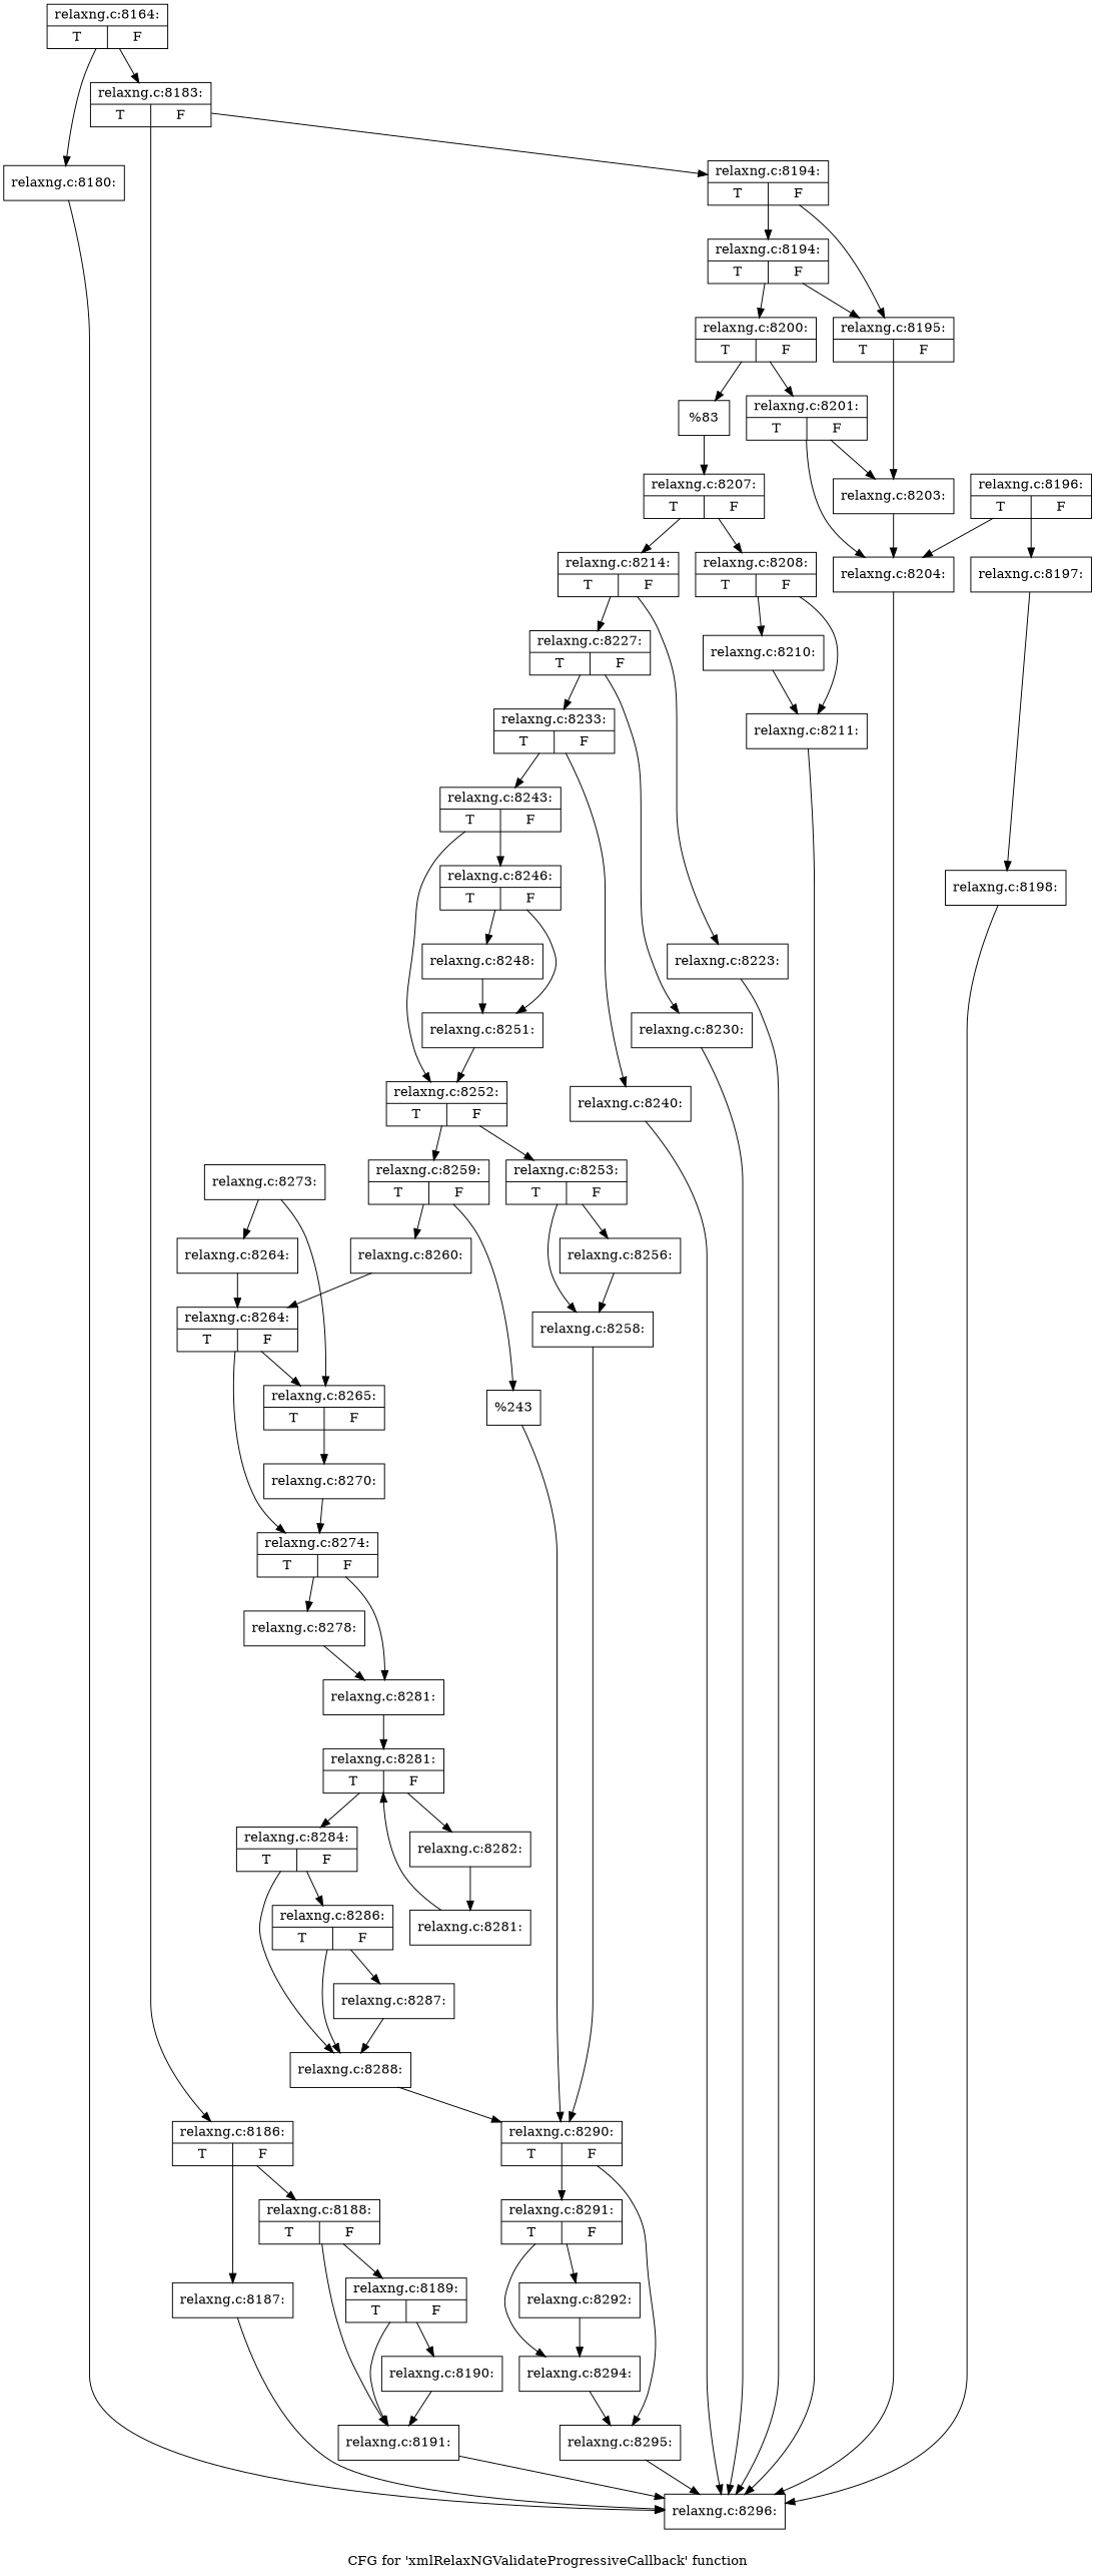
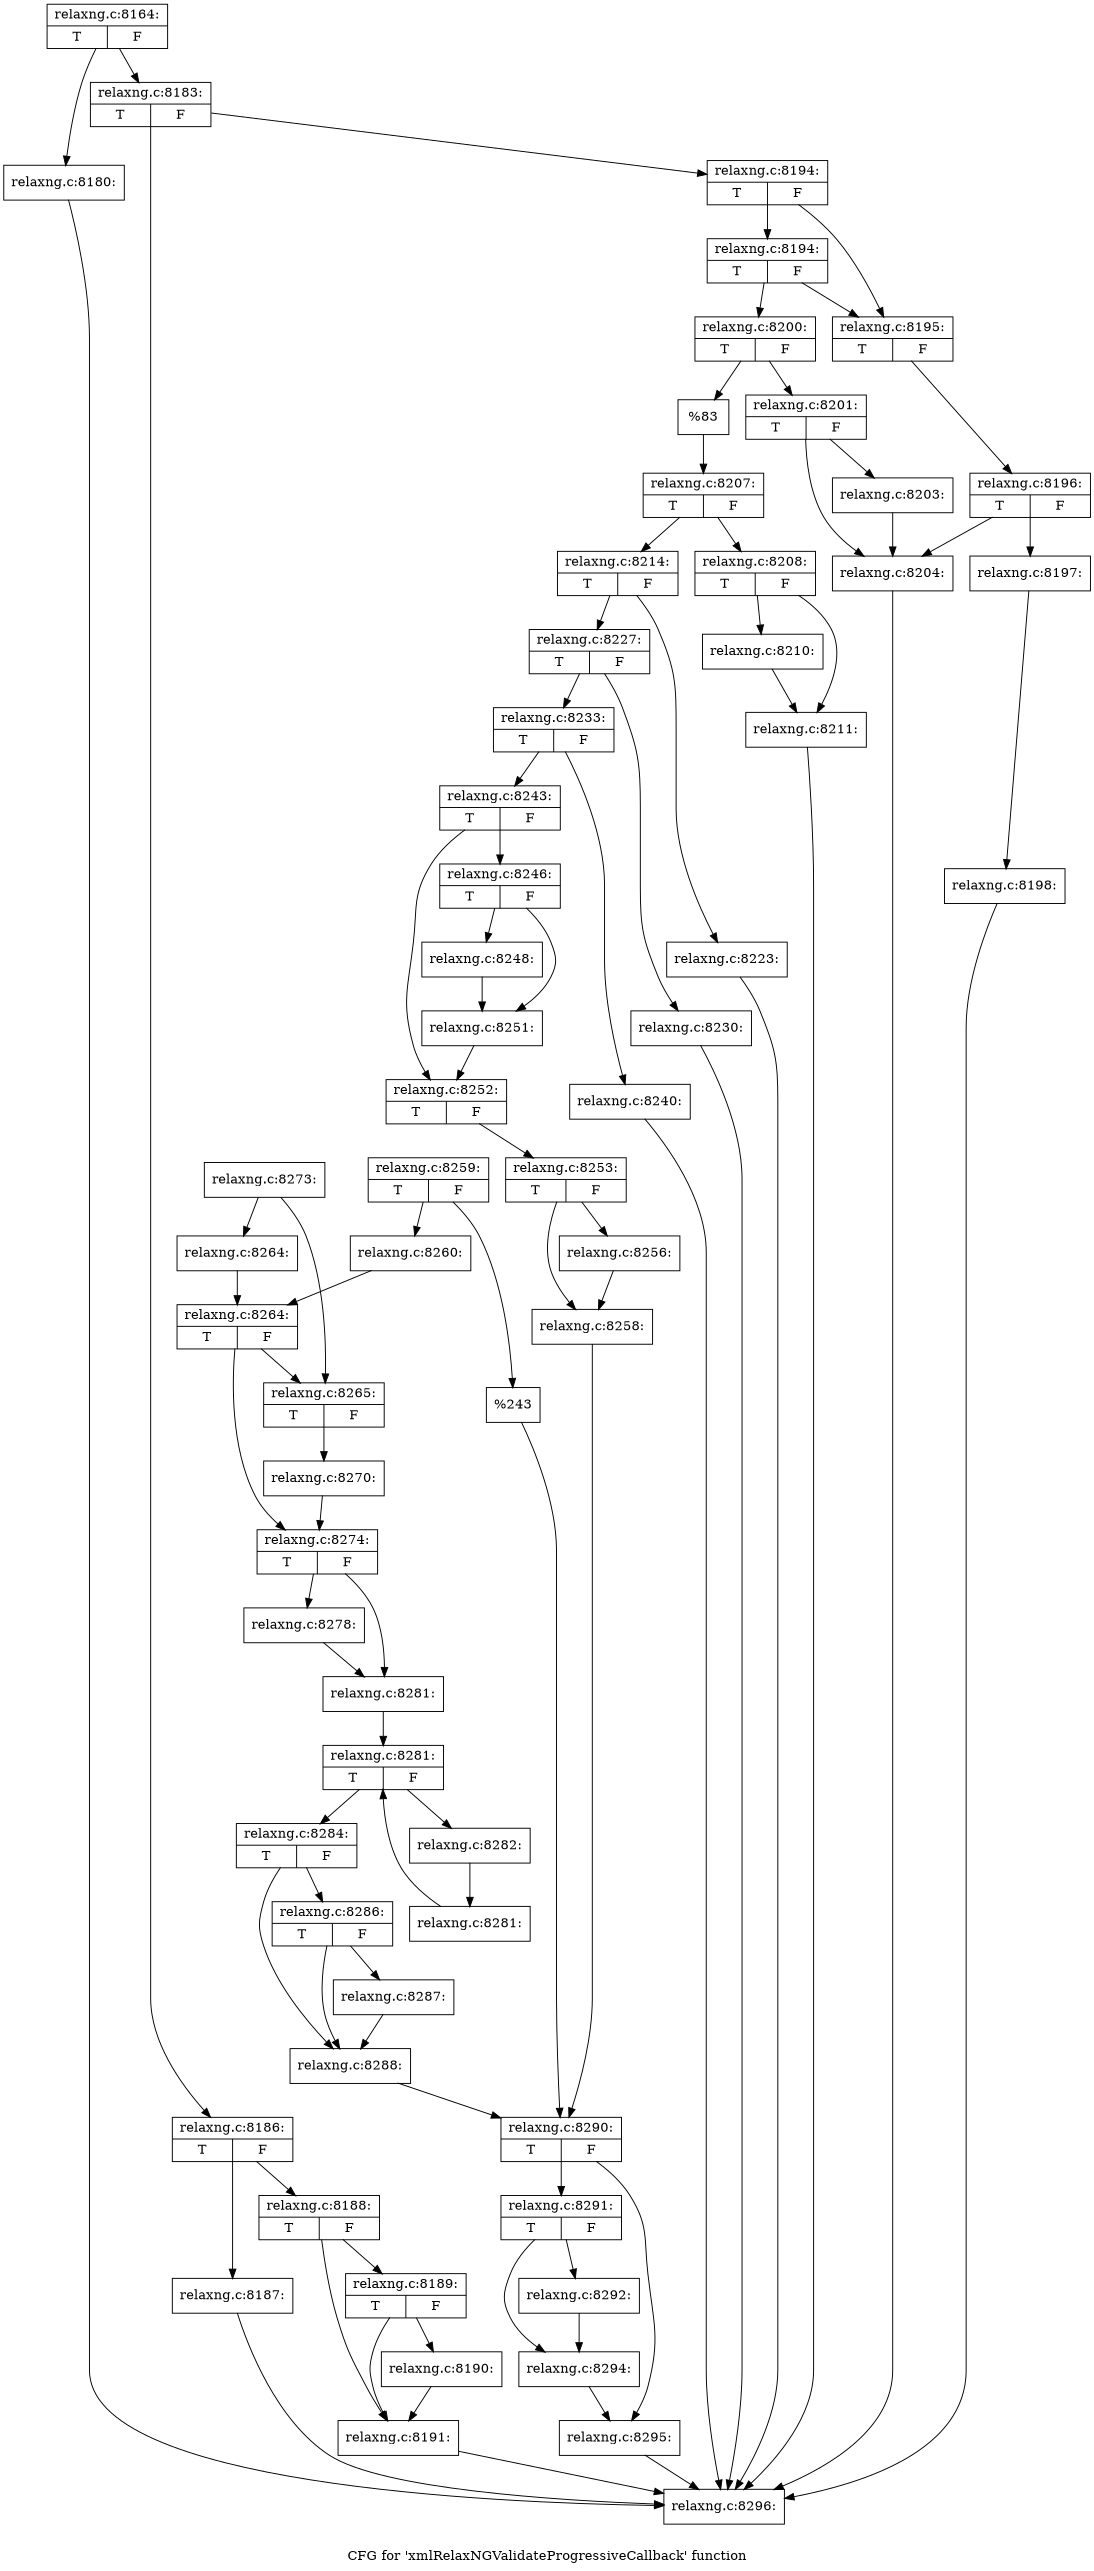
  digraph {
    label="CFG for 'xmlRelaxNGValidateProgressiveCallback' function"
    node [shape=record]
    n1 [label="{relaxng.c:8164:|{<s0>T|<s1>F}}"]
    n2 [label="{relaxng.c:8180:}"]
    n3 [label="{relaxng.c:8183:|{<s0>T|<s1>F}}"]
    n4 [label="{relaxng.c:8296:}"]
    n5 [label="{relaxng.c:8186:|{<s0>T|<s1>F}}"]
    n6 [label="{relaxng.c:8194:|{<s0>T|<s1>F}}"]
    n7 [label="{relaxng.c:8187:}"]
    n8 [label="{relaxng.c:8188:|{<s0>T|<s1>F}}"]
    n9 [label="{relaxng.c:8195:|{<s0>T|<s1>F}}"]
    n10 [label="{relaxng.c:8194:|{<s0>T|<s1>F}}"]
    n11 [label="{relaxng.c:8189:|{<s0>T|<s1>F}}"]
    n12 [label="{relaxng.c:8191:}"]
    n13 [label="{relaxng.c:8196:|{<s0>T|<s1>F}}"]
    n14 [label="{relaxng.c:8200:|{<s0>T|<s1>F}}"]
    n15 [label="{relaxng.c:8190:}"]
    n16 [label="{relaxng.c:8197:}"]
    n17 [label="{relaxng.c:8204:}"]
    n18 [label="{relaxng.c:8198:}"]
    n19 [label="{relaxng.c:8201:|{<s0>T|<s1>F}}"]
    n20 [label="{%83}"]
    n21 [label="{relaxng.c:8203:}"]
    n22 [label="{relaxng.c:8207:|{<s0>T|<s1>F}}"]
    n23 [label="{relaxng.c:8208:|{<s0>T|<s1>F}}"]
    n24 [label="{relaxng.c:8214:|{<s0>T|<s1>F}}"]
    n25 [label="{relaxng.c:8210:}"]
    n26 [label="{relaxng.c:8211:}"]
    n27 [label="{relaxng.c:8223:}"]
    n28 [label="{relaxng.c:8227:|{<s0>T|<s1>F}}"]
    n29 [label="{relaxng.c:8230:}"]
    n30 [label="{relaxng.c:8233:|{<s0>T|<s1>F}}"]
    n31 [label="{relaxng.c:8240:}"]
    n32 [label="{relaxng.c:8243:|{<s0>T|<s1>F}}"]
    n33 [label="{relaxng.c:8246:|{<s0>T|<s1>F}}"]
    n34 [label="{relaxng.c:8252:|{<s0>T|<s1>F}}"]
    n35 [label="{relaxng.c:8248:}"]
    n36 [label="{relaxng.c:8251:}"]
    n37 [label="{relaxng.c:8253:|{<s0>T|<s1>F}}"]
    n38 [label="{relaxng.c:8259:|{<s0>T|<s1>F}}"]
    n39 [label="{relaxng.c:8256:}"]
    n40 [label="{relaxng.c:8258:}"]
    n41 [label="{relaxng.c:8260:}"]
    n42 [label="{%243}"]
    n43 [label="{relaxng.c:8290:|{<s0>T|<s1>F}}"]
    n44 [label="{relaxng.c:8264:|{<s0>T|<s1>F}}"]
    n45 [label="{relaxng.c:8291:|{<s0>T|<s1>F}}"]
    n46 [label="{relaxng.c:8295:}"]
    n47 [label="{relaxng.c:8292:}"]
    n48 [label="{relaxng.c:8294:}"]
    n49 [label="{relaxng.c:8265:|{<s0>T|<s1>F}}"]
    n50 [label="{relaxng.c:8274:|{<s0>T|<s1>F}}"]
    n51 [label="{relaxng.c:8270:}"]
    n52 [label="{relaxng.c:8278:}"]
    n53 [label="{relaxng.c:8281:}"]
    n54 [label="{relaxng.c:8273:}"]
    n55 [label="{relaxng.c:8264:}"]
    n56 [label="{relaxng.c:8281:|{<s0>T|<s1>F}}"]
    n57 [label="{relaxng.c:8282:}"]
    n58 [label="{relaxng.c:8284:|{<s0>T|<s1>F}}"]
    n59 [label="{relaxng.c:8281:}"]
    n60 [label="{relaxng.c:8286:|{<s0>T|<s1>F}}"]
    n61 [label="{relaxng.c:8288:}"]
    n62 [label="{relaxng.c:8287:}"]
    n1 -> n2
    n1 -> n3
    n2 -> n4
    n3 -> n5
    n3 -> n6
    n5 -> n7
    n5 -> n8
    n6 -> n9
    n6 -> n10
    n7 -> n4
    n8 -> n11
    n8 -> n12
-   n9 -> n21
+   n9 -> n13
    n10 -> n9
    n10 -> n14
    n11 -> n12
    n11 -> n15
    n12 -> n4
    n13 -> n16
    n13 -> n17
    n14 -> n19
    n14 -> n20
    n15 -> n12
    n16 -> n18
    n17 -> n4
    n18 -> n4
    n19 -> n17
    n19 -> n21
    n20 -> n22
    n21 -> n17
    n22 -> n23
    n22 -> n24
    n23 -> n25
    n23 -> n26
    n24 -> n27
    n24 -> n28
    n25 -> n26
    n26 -> n4
    n27 -> n4
    n28 -> n29
    n28 -> n30
    n29 -> n4
    n30 -> n31
    n30 -> n32
    n31 -> n4
    n32 -> n33
    n32 -> n34
    n33 -> n35
    n33 -> n36
    n34 -> n37
-   n34 -> n38
    n35 -> n36
    n36 -> n34
    n37 -> n39
    n37 -> n40
    n38 -> n41
    n38 -> n42
    n39 -> n40
    n40 -> n43
    n41 -> n44
    n42 -> n43
    n43 -> n45
    n43 -> n46
    n44 -> n49
    n44 -> n50
    n45 -> n47
    n45 -> n48
    n46 -> n4
    n47 -> n48
    n48 -> n46
    n49 -> n51
    n50 -> n52
    n50 -> n53
    n51 -> n50
    n52 -> n53
    n53 -> n56
    n54 -> n49
    n54 -> n55
    n55 -> n44
    n56 -> n57
    n56 -> n58
    n57 -> n59
    n58 -> n60
    n58 -> n61
    n59 -> n56
    n60 -> n61
    n60 -> n62
    n61 -> n43
    n62 -> n61
  }
